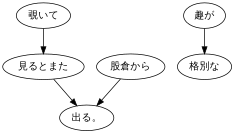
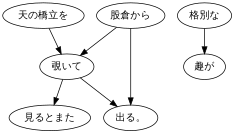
  digraph {
+   n1 [label="天の橋立を"]
    n2 [label="覗いて"]
    n3 [label="見るとまた"]
    n4 [label="股倉から"]
    n5 [label="出る。"]
    n6 [label="格別な"]
    n7 [label="趣が"]
+   n1 -> n2
    n2 -> n3
-   n3 -> n5
+   n2 -> n5
+   n4 -> n2
    n4 -> n5
-   n7 -> n6
+   n6 -> n7
  }
